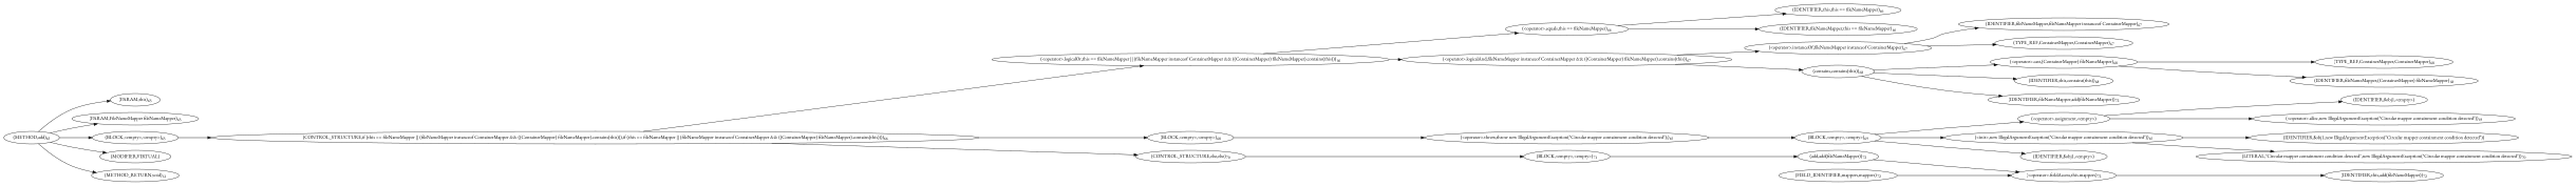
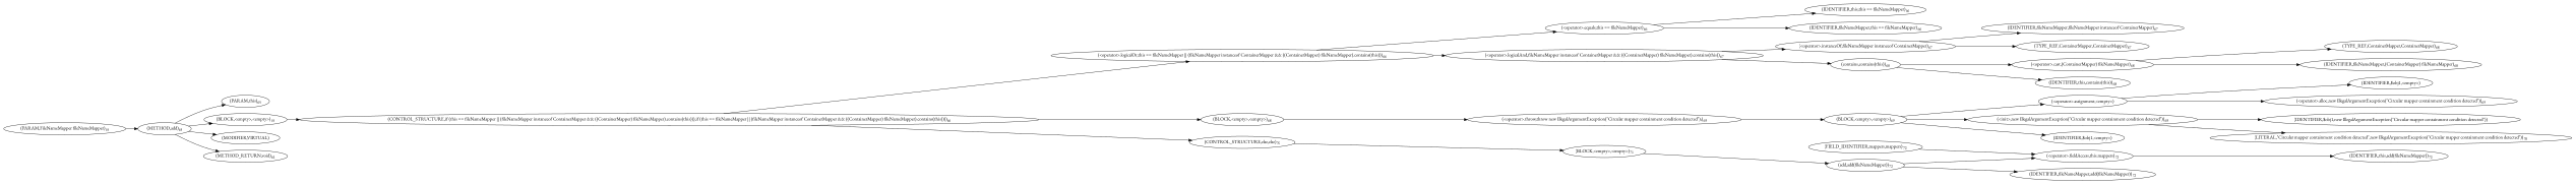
  digraph {
    fontname="EB Garamond"
    rankdir=LR
    node [fontname="EB Garamond"]
    edge [fontname="EB Garamond"]
    n1 [label=<(METHOD,add)<SUB>65</SUB>>]
    n2 [label=<(PARAM,this)<SUB>65</SUB>>]
    n3 [label=<(PARAM,FileNameMapper fileNameMapper)<SUB>65</SUB>>]
    n4 [label=<(BLOCK,&lt;empty&gt;,&lt;empty&gt;)<SUB>65</SUB>>]
    n5 [label=<(MODIFIER,VIRTUAL)>]
    n6 [label=<(METHOD_RETURN,void)<SUB>61</SUB>>]
    n7 [label=<(CONTROL_STRUCTURE,if (this == fileNameMapper || (fileNameMapper instanceof ContainerMapper &amp;&amp; ((ContainerMapper) fileNameMapper).contains(this))),if (this == fileNameMapper || (fileNameMapper instanceof ContainerMapper &amp;&amp; ((ContainerMapper) fileNameMapper).contains(this))))<SUB>66</SUB>>]
    n8 [label=<(&lt;operator&gt;.logicalOr,this == fileNameMapper || (fileNameMapper instanceof ContainerMapper &amp;&amp; ((ContainerMapper) fileNameMapper).contains(this)))<SUB>66</SUB>>]
    n9 [label=<(BLOCK,&lt;empty&gt;,&lt;empty&gt;)<SUB>68</SUB>>]
    n10 [label=<(CONTROL_STRUCTURE,else,else)<SUB>70</SUB>>]
    n11 [label=<(&lt;operator&gt;.equals,this == fileNameMapper)<SUB>66</SUB>>]
    n12 [label=<(&lt;operator&gt;.logicalAnd,fileNameMapper instanceof ContainerMapper &amp;&amp; ((ContainerMapper) fileNameMapper).contains(this))<SUB>67</SUB>>]
    n13 [label=<(&lt;operator&gt;.throw,throw new IllegalArgumentException(&quot;Circular mapper containment condition detected&quot;);)<SUB>69</SUB>>]
    n14 [label=<(BLOCK,&lt;empty&gt;,&lt;empty&gt;)<SUB>71</SUB>>]
    n15 [label=<(IDENTIFIER,this,this == fileNameMapper)<SUB>66</SUB>>]
    n16 [label=<(IDENTIFIER,fileNameMapper,this == fileNameMapper)<SUB>66</SUB>>]
    n17 [label=<(&lt;operator&gt;.instanceOf,fileNameMapper instanceof ContainerMapper)<SUB>67</SUB>>]
    n18 [label=<(contains,contains(this))<SUB>68</SUB>>]
    n19 [label=<(IDENTIFIER,fileNameMapper,fileNameMapper instanceof ContainerMapper)<SUB>67</SUB>>]
    n20 [label=<(TYPE_REF,ContainerMapper,ContainerMapper)<SUB>67</SUB>>]
    n21 [label=<(&lt;operator&gt;.cast,(ContainerMapper) fileNameMapper)<SUB>68</SUB>>]
    n22 [label=<(IDENTIFIER,this,contains(this))<SUB>68</SUB>>]
    n23 [label=<(TYPE_REF,ContainerMapper,ContainerMapper)<SUB>68</SUB>>]
    n24 [label=<(IDENTIFIER,fileNameMapper,(ContainerMapper) fileNameMapper)<SUB>68</SUB>>]
    n25 [label=<(BLOCK,&lt;empty&gt;,&lt;empty&gt;)<SUB>69</SUB>>]
    n26 [label=<(&lt;operator&gt;.assignment,&lt;empty&gt;)>]
    n27 [label=<(&lt;init&gt;,new IllegalArgumentException(&quot;Circular mapper containment condition detected&quot;))<SUB>69</SUB>>]
    n28 [label=<(IDENTIFIER,$obj1,&lt;empty&gt;)>]
    n29 [label=<(IDENTIFIER,$obj1,&lt;empty&gt;)>]
    n30 [label=<(&lt;operator&gt;.alloc,new IllegalArgumentException(&quot;Circular mapper containment condition detected&quot;))<SUB>69</SUB>>]
    n31 [label=<(IDENTIFIER,$obj1,new IllegalArgumentException(&quot;Circular mapper containment condition detected&quot;))>]
    n32 [label=<(LITERAL,&quot;Circular mapper containment condition detected&quot;,new IllegalArgumentException(&quot;Circular mapper containment condition detected&quot;))<SUB>70</SUB>>]
    n33 [label=<(add,add(fileNameMapper))<SUB>72</SUB>>]
    n34 [label=<(&lt;operator&gt;.fieldAccess,this.mappers)<SUB>72</SUB>>]
    n35 [label=<(IDENTIFIER,fileNameMapper,add(fileNameMapper))<SUB>72</SUB>>]
    n36 [label=<(IDENTIFIER,this,add(fileNameMapper))<SUB>72</SUB>>]
    n37 [label=<(FIELD_IDENTIFIER,mappers,mappers)<SUB>72</SUB>>]
    n1 -> n2
-   n1 -> n3
+   n3 -> n1
    n1 -> n4
    n1 -> n5
    n1 -> n6
    n4 -> n7
    n7 -> n8
    n7 -> n9
    n7 -> n10
    n8 -> n11
    n8 -> n12
    n9 -> n13
    n10 -> n14
    n11 -> n15
    n11 -> n16
    n12 -> n17
    n12 -> n18
    n13 -> n25
    n14 -> n33
    n17 -> n19
    n17 -> n20
    n18 -> n21
    n18 -> n22
    n21 -> n23
    n21 -> n24
    n25 -> n26
    n25 -> n27
    n25 -> n28
    n26 -> n29
    n26 -> n30
    n27 -> n31
    n27 -> n32
    n33 -> n34
-   n18 -> n35
+   n33 -> n35
    n34 -> n36
    n37 -> n34
  }
